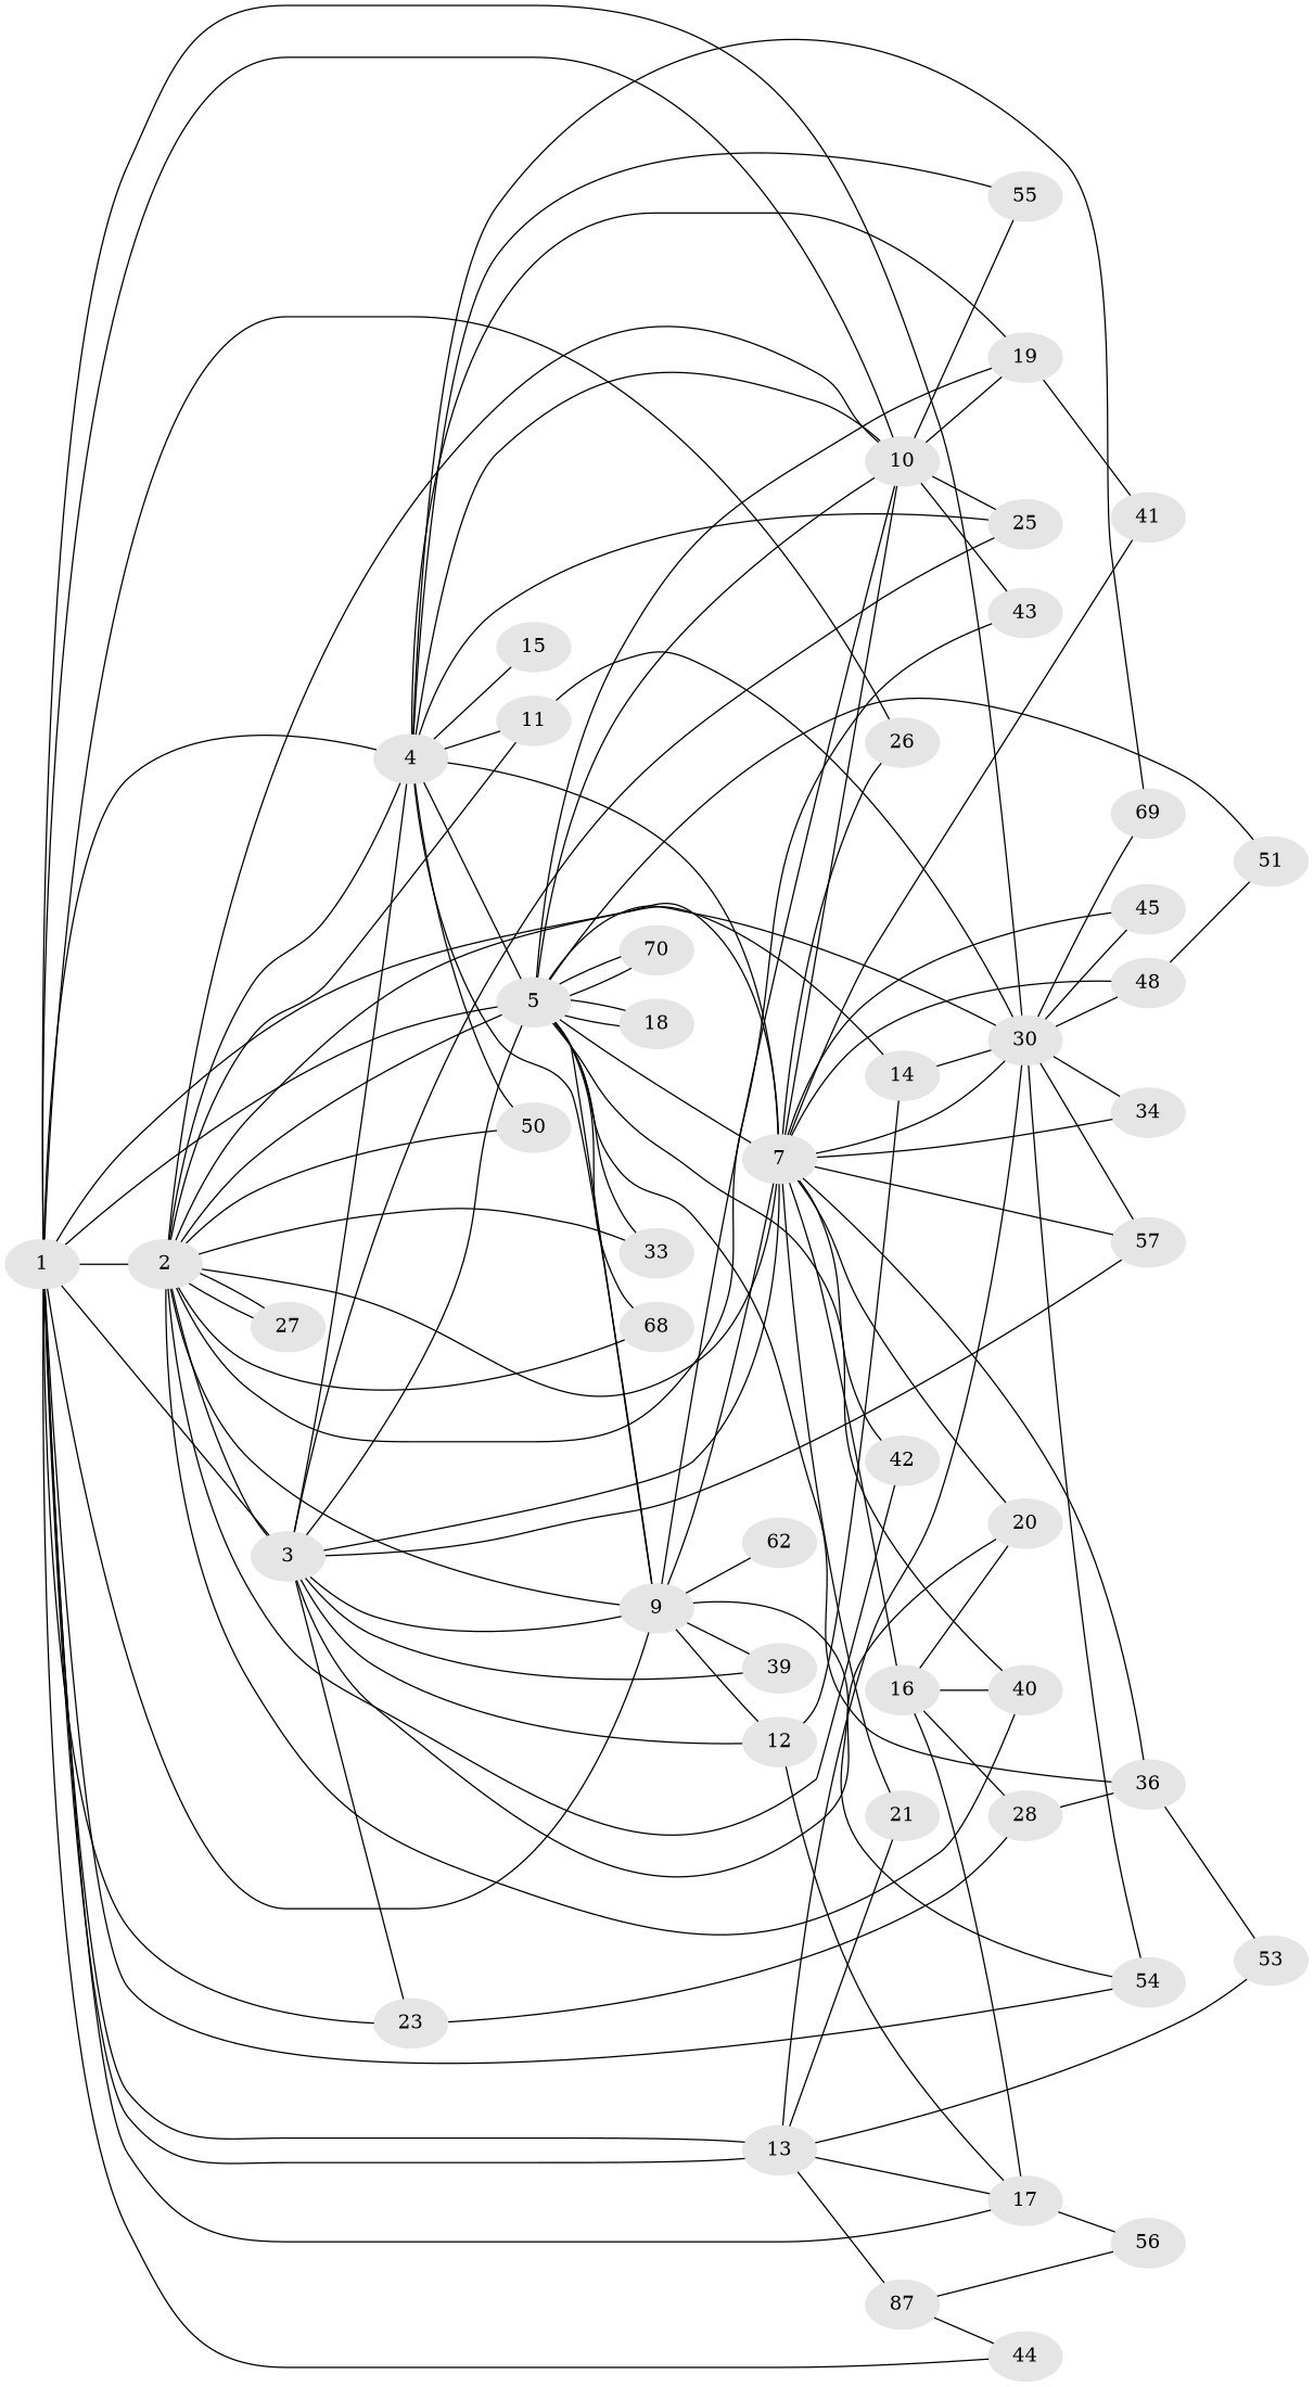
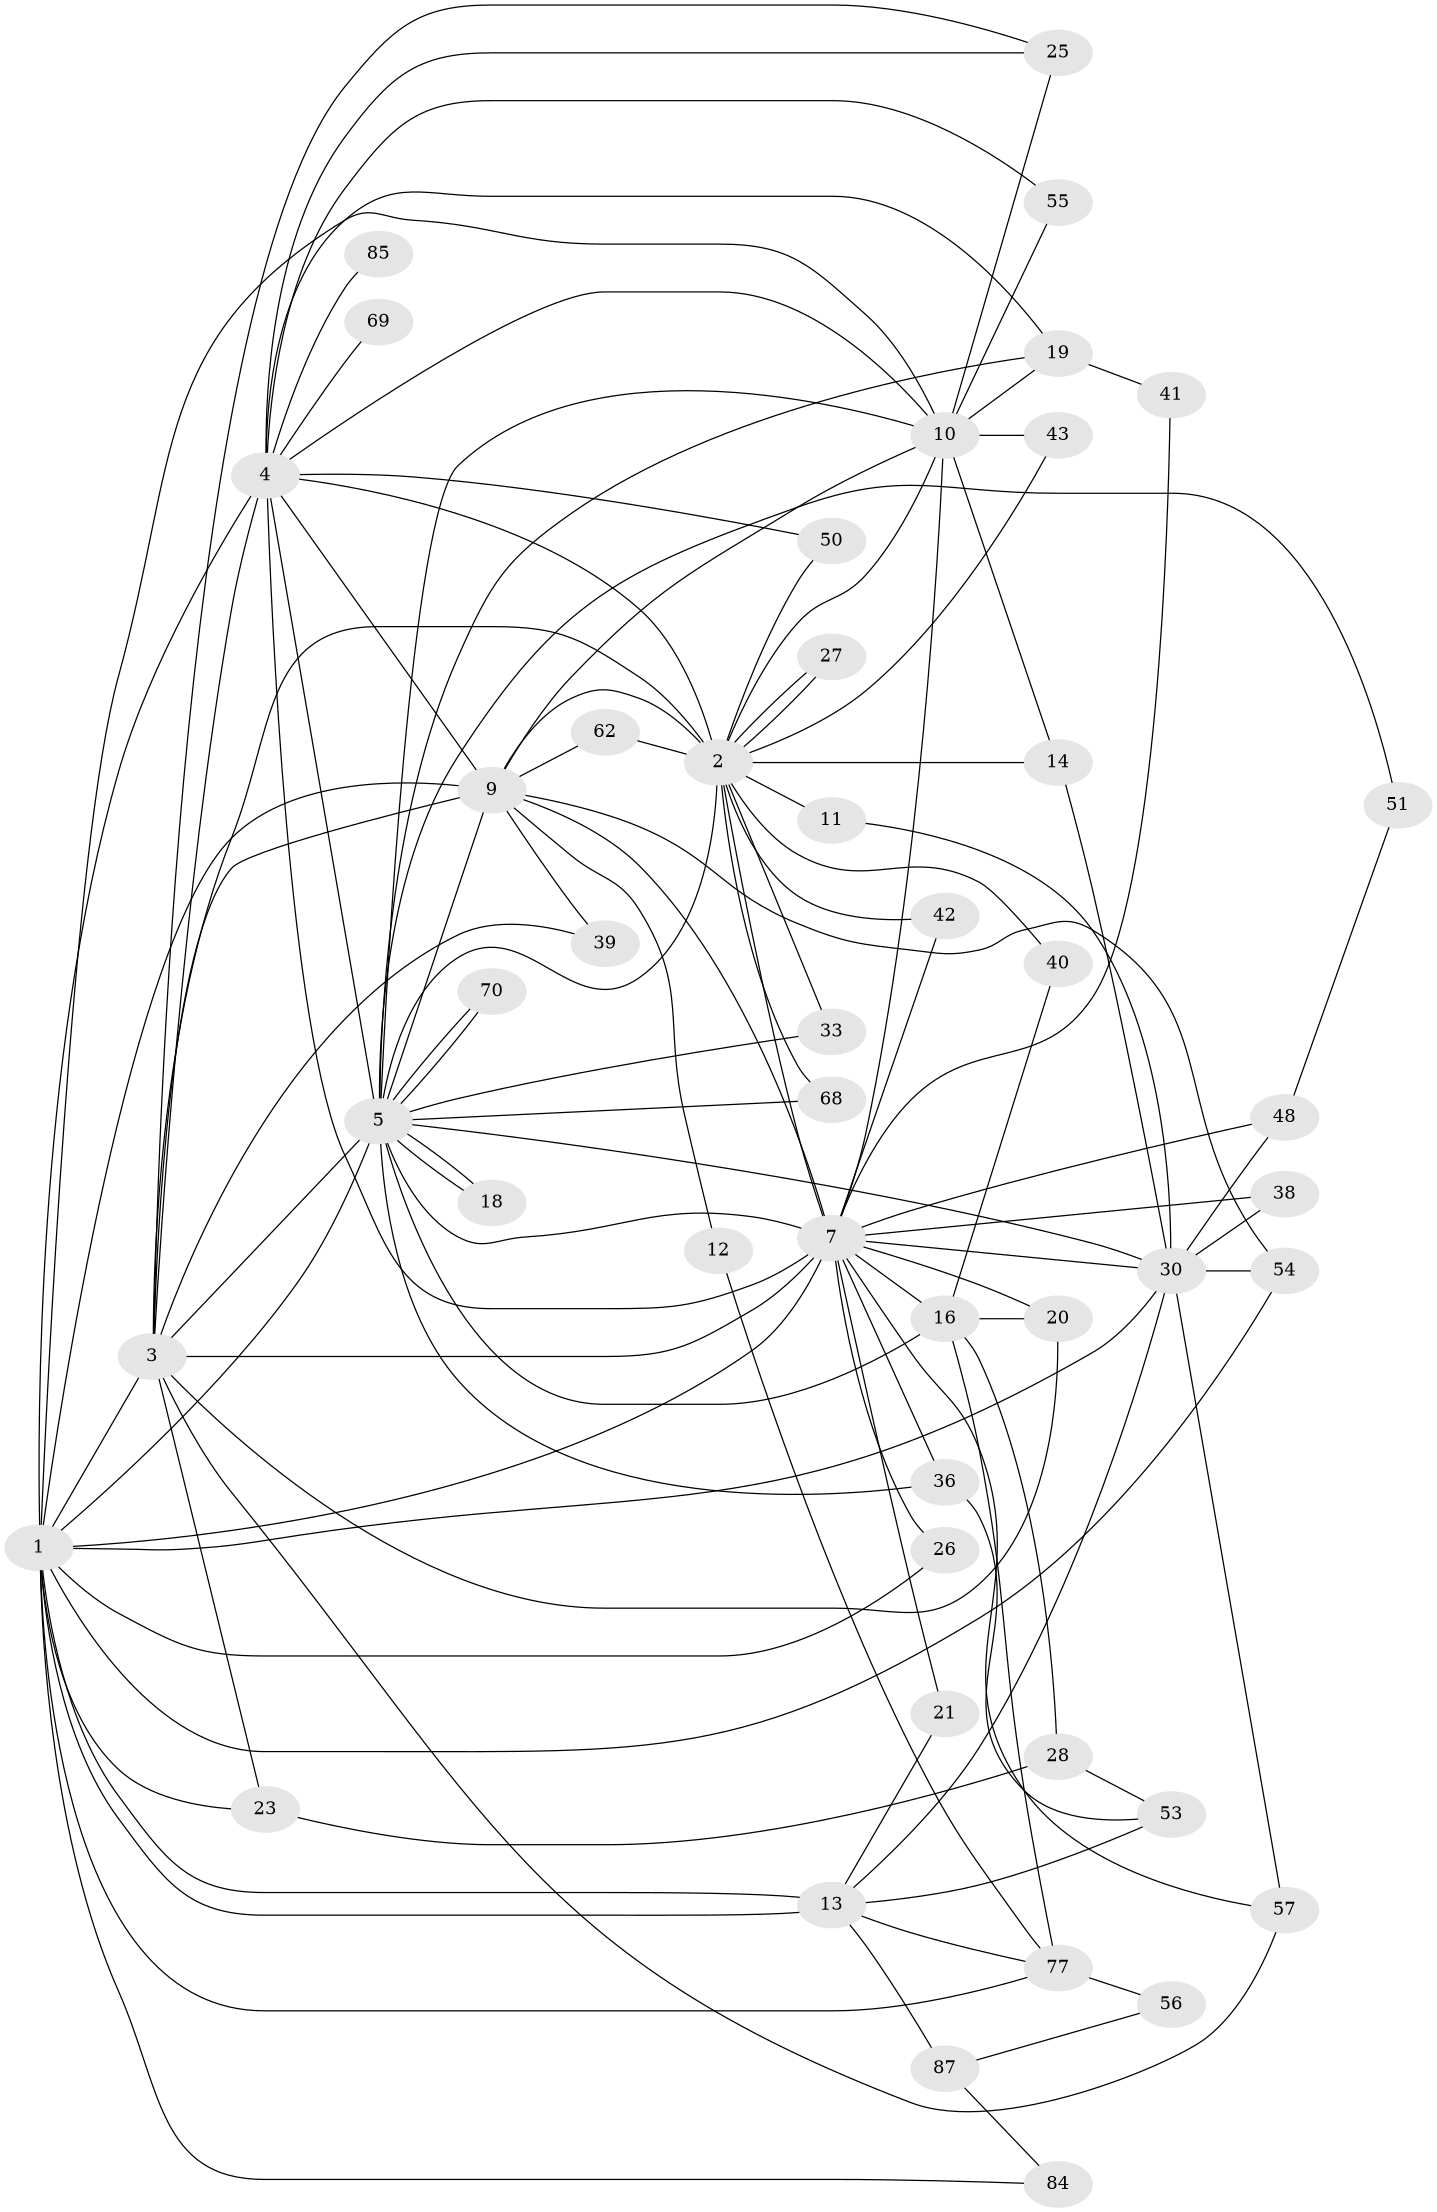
  graph {
    rankdir=LR
    node [color=gray90 style=filled]
    1
    2
    3
    4
    5
    n6 [label=9 super="+31"]
    7 [super="+63+8"]
    10 [super="+46+29"]
    13 [super="+22"]
-   17 [super="+58"]
+   17 [super="+58" label=77]
    23
    26
    30 [super="+32"]
-   44
+   44 [label=84]
    54 [super="+61"]
    11
    14
    27
    33
    40
    42
    43
    50
    68
    12
    20
    25 [super="+65"]
    39
    57 [super="+64"]
-   15
+   15 [label=85]
    19 [super="+24"]
    55
    69
    16
    18
    36
    51
    70
    62
    21 [super="+35"]
-   38 [label=34]
+   38
    41
-   45
    48
    n45 [label=87]
    53 [super="+67"]
    56
    28
-   1 -- 2
+   62 -- 2
    1 -- 3
    1 -- 4
    1 -- 5
    1 -- n6
    1 -- 7 [weight=3]
    1 -- 10
    1 -- 13
    1 -- 13
    1 -- 17
    1 -- 23
    1 -- 26
    1 -- 30
    1 -- 44
    1 -- 54
    2 -- 3
    2 -- 4
    2 -- 5
    2 -- n6
    2 -- 7 [weight=3]
    2 -- 10
    2 -- 11
    2 -- 14
    2 -- 27
    2 -- 27
    2 -- 33
    2 -- 40
    2 -- 42
    2 -- 43
    2 -- 50
    2 -- 68
    3 -- 4
    3 -- 5
    3 -- n6
    3 -- 7 [weight=4]
    3 -- 23
-   3 -- 12
    3 -- 20
    3 -- 25
    3 -- 39
    3 -- 57
    4 -- 5
    4 -- n6
    4 -- 7 [weight=3]
    4 -- 10
-   4 -- 11
    4 -- 50
    4 -- 25
    4 -- 15
    4 -- 19
    4 -- 55
    4 -- 69
    5 -- n6
    5 -- 7 [weight=3]
    5 -- 10
    5 -- 30
    5 -- 33
    5 -- 68
    5 -- 19
-   5 -- 40
+   5 -- 16
    5 -- 18
    5 -- 18
    5 -- 36
    5 -- 51
    5 -- 70
    5 -- 70
    n6 -- 7 [weight=3]
    n6 -- 10 [weight=3]
    n6 -- 54
    n6 -- 12
    n6 -- 39
    n6 -- 62
    7 -- 10 [weight=4]
    7 -- 26
    7 -- 30
    7 -- 42
    7 -- 20
    7 -- 57 [weight=2]
    7 -- 16
    7 -- 36
    7 -- 21 [weight=2]
    7 -- 38
    7 -- 41
-   7 -- 45 [weight=2]
    7 -- 48
-   12 -- 14
+   10 -- 14
    10 -- 43
    10 -- 25
    10 -- 19
    10 -- 55
    13 -- 17
    13 -- 30
    13 -- 21
    13 -- n45 [weight=2]
    13 -- 53
    17 -- 56
    23 -- 28
    30 -- 54
    30 -- 57
-   30 -- 69
    30 -- 38
-   30 -- 45
    30 -- 48
    11 -- 30
    14 -- 30
    12 -- 17
    19 -- 41
    16 -- 17
    16 -- 40
    16 -- 20
    16 -- 28
    36 -- 53
    48 -- 51
    n45 -- 44
    n45 -- 56
-   28 -- 36
+   28 -- 53
  }
